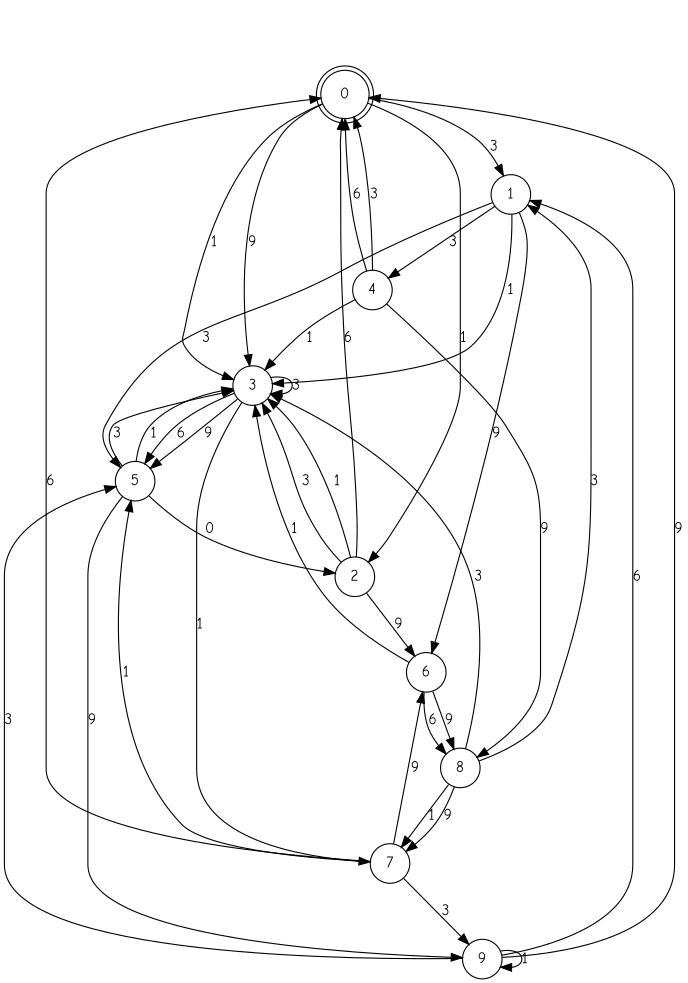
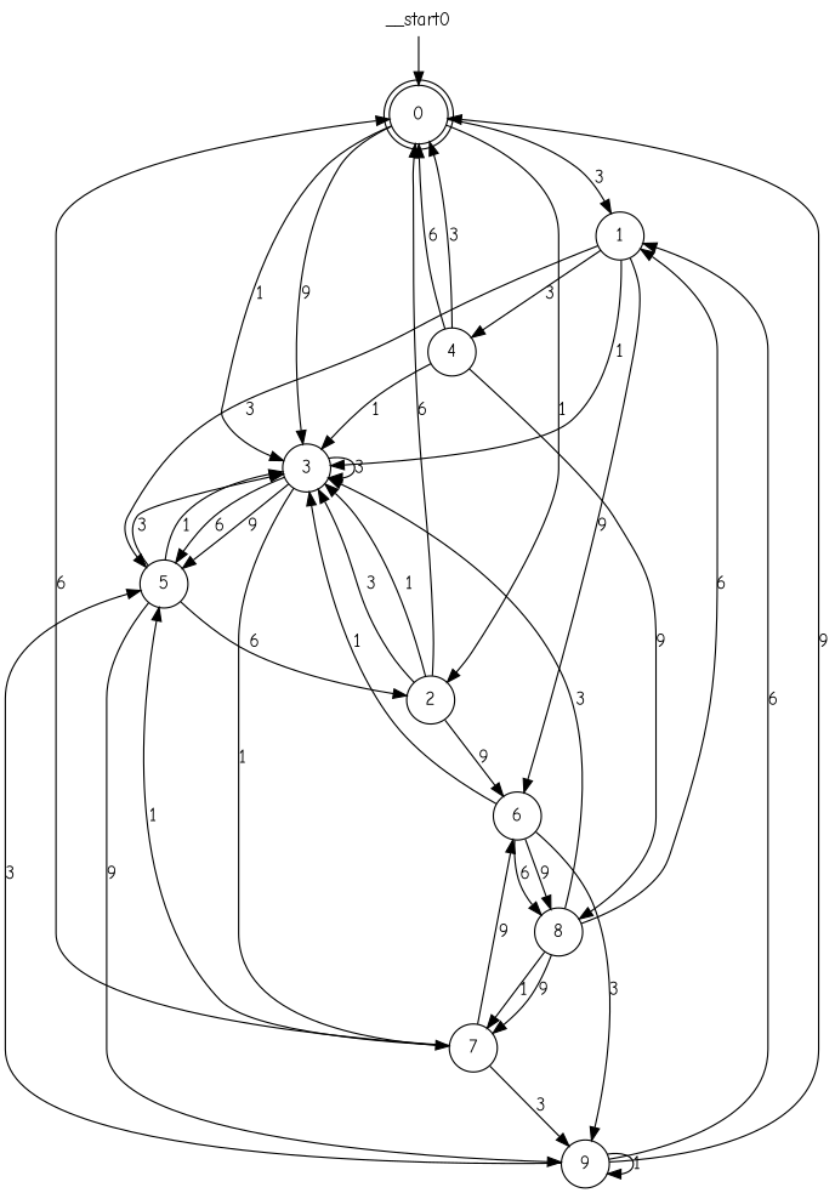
  digraph {
    fontname="Comic Neue"
    node [fontname="Comic Neue" shape=circle]
    edge [fontname="Comic Neue"]
    n1 [label=0 shape=doublecircle]
    n2 [label=1]
    n3 [label=2]
    n4 [label=3]
    n5 [label=4]
    n6 [label=5]
    n7 [label=6]
    n8 [label=7]
    n9 [label=8]
    n10 [label=9]
+   __start0 [height=0 shape=none width=0]
    n1 -> n2 [label=3]
    n1 -> n3 [label=1]
    n1 -> n4 [label=9]
    n1 -> n4 [label=1]
    n2 -> n4 [label=1]
    n2 -> n5 [label=3]
    n2 -> n6 [label=3]
    n2 -> n7 [label=9]
    n3 -> n1 [label=6]
    n3 -> n4 [label=3]
    n3 -> n4 [label=1]
    n3 -> n7 [label=9]
    n4 -> n4 [label=3]
    n4 -> n6 [label=6]
    n4 -> n6 [label=9]
    n4 -> n8 [label=1]
    n5 -> n1 [label=3]
    n5 -> n1 [label=6]
    n5 -> n4 [label=1]
    n5 -> n9 [label=9]
-   n6 -> n3 [label=0]
+   n6 -> n3 [label=6]
    n6 -> n4 [label=3]
    n6 -> n4 [label=1]
    n6 -> n10 [label=9]
    n7 -> n4 [label=1]
    n7 -> n9 [label=6]
    n7 -> n9 [label=9]
+   n7 -> n10 [label=3]
    n8 -> n1 [label=6]
    n8 -> n6 [label=1]
    n8 -> n7 [label=9]
    n8 -> n10 [label=3]
-   n9 -> n2 [label=3]
+   n9 -> n2 [label=6]
    n9 -> n4 [label=3]
    n9 -> n8 [label=9]
    n9 -> n8 [label=1]
    n10 -> n1 [label=9]
    n10 -> n2 [label=6]
    n10 -> n6 [label=3]
    n10 -> n10 [label=1]
+   __start0 -> n1
  }
